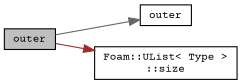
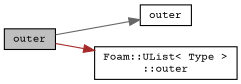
  digraph {
    rankdir=LR
    fontname="Courier Prime"
    node [color=black fontname="Courier Prime" fontsize=10 shape=record]
    edge [fontname="Courier Prime" fontsize=10 labelfontname=Helvetica labelfontsize=10 style=solid]
    n1 [fillcolor=grey75 fontcolor=black height=0.2 label=outer style=filled width=0.4]
    n2 [height=0.2 label=outer width=0.4]
-   n3 [height=0.2 label="Foam::UList\< Type \>\l::size" width=0.4]
+   n3 [height=0.2 label="Foam::UList\< Type \>\l::outer" width=0.4]
    n1 -> n2 [color=gray40]
    n1 -> n3 [color=brown]
  }
